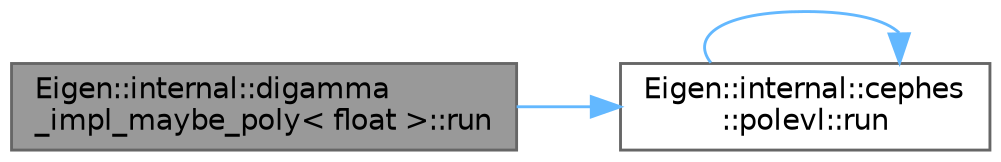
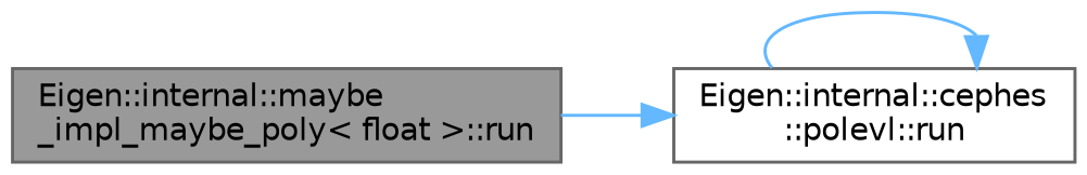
  digraph {
    rankdir=LR
    node [fontname=Helvetica fontsize=10 shape=box style=filled]
    edge [color=steelblue1 fontname=Helvetica fontsize=10 labelfontname=Helvetica labelfontsize=10 style=solid]
-   n1 [color=gray40 fillcolor=grey60 fontcolor=black height=0.2 label="Eigen::internal::digamma\l_impl_maybe_poly\< float \>::run" width=0.4]
+   n1 [color=gray40 fillcolor=grey60 fontcolor=black height=0.2 label="Eigen::internal::maybe\l_impl_maybe_poly\< float \>::run" width=0.4]
    n2 [color=grey40 fillcolor=white height=0.2 label="Eigen::internal::cephes\l::polevl::run" width=0.4]
    n1 -> n2
    n2 -> n2
  }
